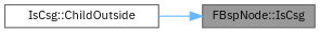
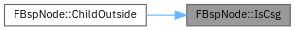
  digraph {
    rankdir=RL
    fontname="IBM Plex Sans"
    node [fontname="IBM Plex Sans" fontsize=10 shape=box style=filled]
    n1 [color=gray40 fillcolor=grey60 fontcolor=black height=0.2 label="FBspNode::IsCsg" width=0.4]
-   n2 [color=grey40 fillcolor=white height=0.2 label="IsCsg::ChildOutside" width=0.4]
+   n2 [color=grey40 fillcolor=white height=0.2 label="FBspNode::ChildOutside" width=0.4]
    n1 -> n2 [color=steelblue1 dir=back fontname="IBM Plex Sans" fontsize=10 labelfontname=Helvetica labelfontsize=10 style=solid]
  }
